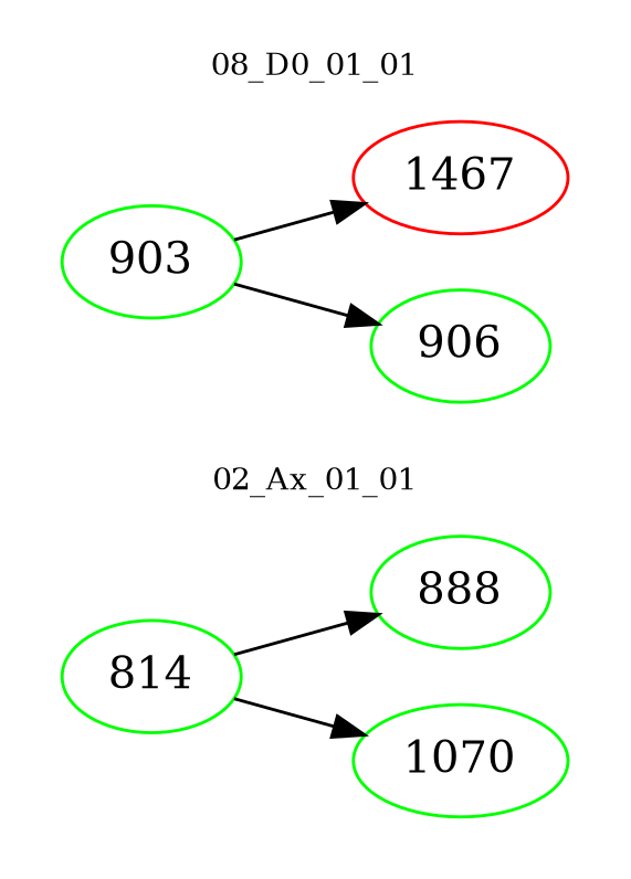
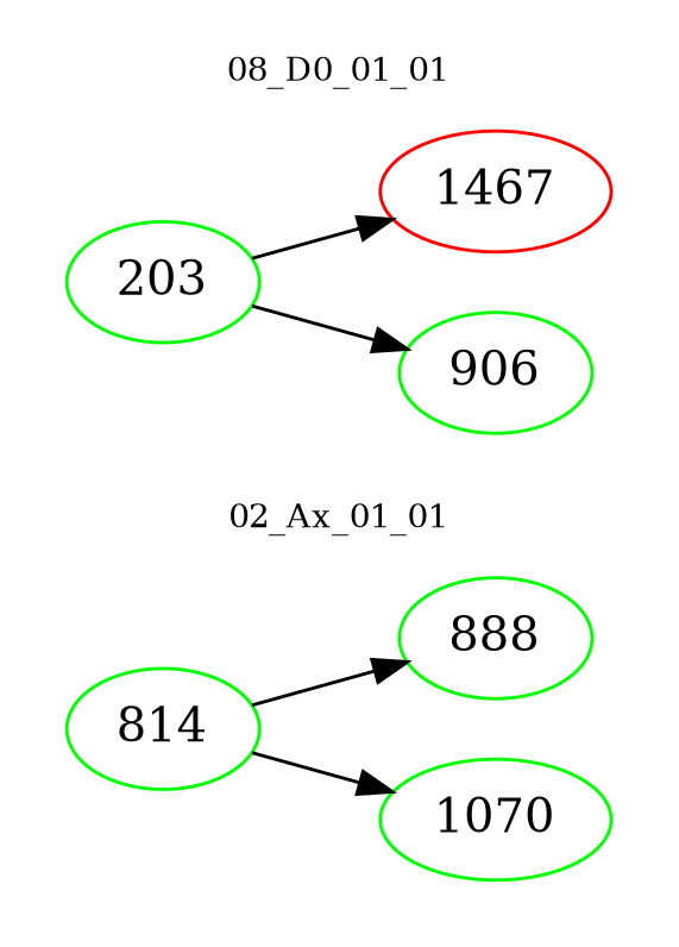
  digraph {
    rankdir=LR
    node [color=green]
    edge [color=black]
    n1 [label=814]
    n2 [label=1070]
    n3 [label=888]
-   n4 [label=903]
+   n4 [label=203]
    n5 [label=906]
    n6 [color=red label=1467]
    subgraph cluster_1 {
      color=white
      fontsize=10
      label="02_Ax_01_01"
      n1
      n2
      n3
    }
    subgraph cluster_2 {
      color=white
      fontsize=10
      label="08_D0_01_01"
      n4
      n5
      n6
    }
    n1 -> n2
    n1 -> n3
    n4 -> n5
    n4 -> n6
  }
